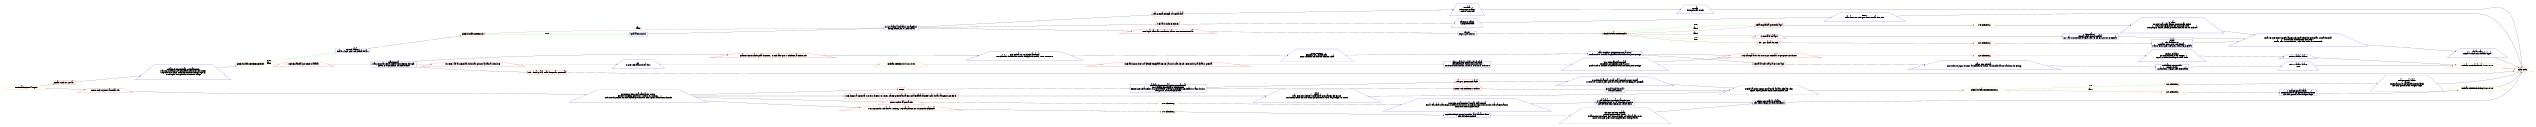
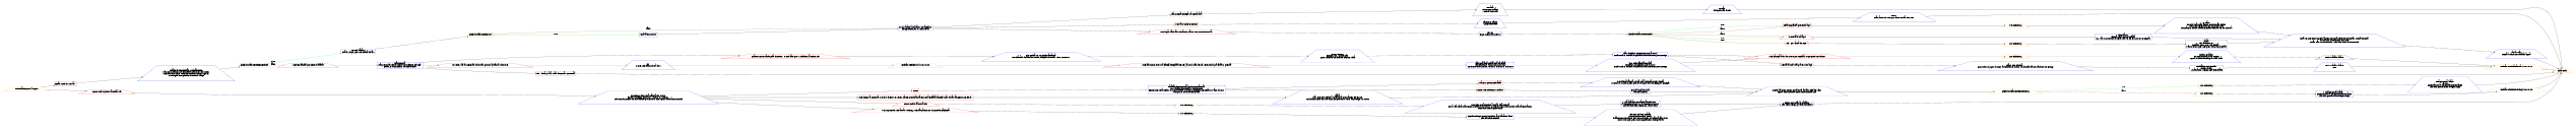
  digraph {
    rankdir=LR
    node [color=blue shape=trapezium]
    edge [arrowhead=tee]
    "LettieRank3Convo4 begins." [color=orange]
    n2 [color=red label="Então, onde é o seu lar?" shape=note]
    n3 [color=red label="Como você se juntou ao Hexa, Lê?"]
    n4 [label="Cidade de Tenochtitlán, originalmente \nMas nos mudamos pra Libertátia quando eu era jovem \nVocê não deve saber onde fica nenhum desses lugares \nÉ um lugar bem grande, no exterior daqui"]
    n5 [label="Do mesmo jeito que a maioria dos outros \nEu tava no BRCI com a Aoi, o Arthur e o Quincy \nTodo mundo precisa de uma médica pra costurar eles depois de levarem chumbo"]
    n6 [color=orange label="Check boolean LettieHomeAsked" shape=note]
    n7 [color=red label="Como você se dá com a Aoi?"]
    n8 [color=red label="Me surpreende você aturar o Quincy, você não parece ser um poço de paciência"]
    n9 [color=red label="Você chegou a consertar o Arthur direito? Às vezes, parece que ele ainda tem coisa enfiada naquele lugar de tão rabugento que ele é…" shape=note]
    n10 [color=red label="BRCI?" shape=note]
    n11 [label="E você, babas? \nQual é o lugar que você chama de lar?" shape=note]
    n12 [color=red label="Você tem família que sente sua falta?"]
    n13 [color=orange label="+10 Chemistry"]
    n14 [color=orange label="+10 Chemistry" shape=note]
    n15 [label="Jajaja \nNão, esse jeito dele é a única coisa que mantém ele em pé \nUm homem como ele só é assim porque tem o dever de proteger os outros"]
    n16 [label="Batalhão de Resposta à Crise Internacional \nUm trabalho humanitário basicamente \nPensei que seria melhor do que trabalhar pra algum exército mercenário ou algo do tipo \nMas porra, eu tava bem errada" shape=note]
    n17 [color=orange label="Check boolean LettieDuviri" shape=note]
    n18 [label="Não importa \nNão posso sair dessa mierda dos infernos de lugar \nEntão, pra que pensar na minha casa?" shape=note]
    n19 [label="A Aoi tem que aprender a cuidar dela mesma \nPorra, ela passa mais tempo cuidando dos outros do que eu. Nem todo mundo é tão carente assim \nNem todo mundo gosta disso"]
    n20 [label="Aquele moleque e seus joguinho, já vi bastante disso \nEle não me incomoda" shape=note]
    n21 [label="Decidi há muito tempo que ia estar ao lado dele até o fim \nAgora, acho que não tenho muita escolha, né?"]
    n22 [color=red label="Como você conheceu o Arthur?" shape=note]
    n23 [color=red label="Mas por que em Holvânia?" shape=note]
    n24 [label="Seria lá em Duviri?" shape=note]
    n25 [label="Ou por acaso a dica tá no seu apelido? \nPeregrinando por aí, sem um lar" shape=note]
    n26 [color=red label="Às vezes, são as memórias dolorosas que nos ajudam a sobreviver"]
    n27 [color=red label="Estamos conversando pela \"internet\", e você sabe que o \"telefone\" já existe, né?"]
    n28 [color=red label="Ok… deixa pra lá, então [Encerrar Conversa]" shape=note]
    n29 [label="Ela acaba se esgotando fazendo isso \nJá aconteceu antes, e vai acontecer de novo \nE aí ela fica bem doente por causa disso" shape=note]
    n30 [label="Ele tem um bom coração \nE uma mira melhor ainda \nE sabe como se manter fora de problemas, na maioria das vezes \nIsso é tudo que quero num companheiro de esquadrão"]
    n31 [color=orange label="Check boolean LettieInteresting"]
    n32 [label="É uma longa história \nMas em resumo," shape=note]
    n33 [label="O problema não era o lugar, era a pessoa que eu seguia \nO Arthur é o motivo pelo qual eu tô aqui e tava no BRCI pra começar"]
    n34 [color=red label="Este lugar não é tão ruim assim, talvez esse se torne meu lar"]
    n35 [color=red label="Não precisa esfregar na minha cara" shape=note]
    n36 [color=red label="Meu lar é onde eu estiver" shape=note]
    n37 [label="Sí? \nO que você sabe sobre a dor?"]
    n38 [label="Bien podría ser un pinche fantasma \nUm chamado de além do túmulo, incapaz de mudar, viver ou morrer"]
    "Chat ends." [color=orange]
    n40 [label="Tenho que voltar ao trabalho \nNão tenho tempo pra ficar fofocando" shape=note]
    n41 [color=orange label="+20 Chemistry" shape=note]
    n42 [color=orange label="+20 Chemistry"]
-   n43 [label="Ah, sí? \nE por qual motivo?" shape=note]
+   n43 [label="Ah, sí? \nE por memórias motivo?" shape=note]
    n44 [label="De nada \nÉ isso que eu faço \nVocê se acostuma"]
    n45 [label="Parece mi padre \nSempre em ação"]
    n46 [color=orange label="Boolean LettieDuviri is now true."]
    n47 [label="O que somos?! \nFANTASMAS, e nada mais \nComo sombras em uma fita cassete velha"]
    n48 [label="Boa pergunta, babas \nViu só? \nContinua com as perguntas interessantes \nSão elas que te levam a algum lugar"]
    n49 [label="Boa pergunta, babas \nContinua com as perguntas interessantes \nSão elas que te levam a algum lugar" shape=note]
    n50 [color=orange label="Check boolean LettieNoFlirt" shape=note]
    n51 [label="Ou não \nEsse pelo não é meu"]
    n52 [label="Bem… \nNão vamos ser nós que vamos mudar isso, né?"]
    n53 [color=red label="Você sabe como é ter sua cabeça decepada? Eu sei, já morri mais de mil vezes. E dói pra caralho, querida"]
    n54 [label="Não, é melhor que pensem que já morri \nPrefiro sofrer sozinha do que fazer eles sofrerem junto comigo" shape=note]
    n55 [color=orange label="Boolean LettieInteresting is now true."]
    n56 [color=red label="Pela companhia que tenho aqui" shape=note]
    n57 [color=red label="A comida é boa aqui"]
    n58 [color=red label="Ah… por causa de você ;)" shape=note]
    n59 [label="Mais uma alma tocada pela La Flaca \nMais fantasma, assim como nós aqui \nRevivendo suas mortes, de novo, e de novo, e de novo" shape=note]
    n60 [color=red label="Você carrega a dor dos outros por escolha, ou porque é seu dever?"]
    n61 [color=red label="Ainda há uma vida pra se viver aqui" shape=note]
    n62 [color=orange label="+15 Chemistry"]
    n63 [label="Sim, claro… \nPipoca velha e pizza mofada \nAy… faz o que te der na telha, não vai ser eu que vou te segurar" shape=note]
    n64 [color=orange label="+20 Chemistry"]
    n65 [label="Sim, tenho família em casa \nÉ melhor que pensem que já morri \nPrefiro sofrer sozinha do que fazer eles sofrerem junto comigo"]
    n66 [color=orange label="+20 Chemistry"]
    n67 [label="Claro, com certeza… \nCom todos os jogos do Amir, as bebidas do Arthur, as músicas da Aoi e as fotos do Quincy"]
    n68 [label="Sí, claro \nPorque lugar mais alegre que esse não existe \nMas tudo depende do seu ponto de vista \nDe qualquer forma, me surpreende você não ter ido embora"]
    n69 [label="Toda vez que tento impedir alguém de tomar decisões estúpidas, nunca funciona \nDuvido que vá funcionar com você \nEntão, não vou nem tentar, você sabe onde tá se metendo"]
    n70 [label="Jajaja \nAh, é mesmo é? \nCuidado com o que você deseja… \nMas se é isso que você quer, é bom se preparar" shape=note]
    n71 [label="Ambos, eu acho \nFiz essa escolha já faz tempo \nAgora, é tarde demais pra voltar atrás"]
    n72 [label="Atividades sem sentido \nAlmas vazias \nSó passando o tempo pela eternidade" shape=note]
    n73 [label="Vai lá então \nDeixa a Mamá Lê trabalhar agora"]
    n74 [label="Tenho trabalho a fazer"]
    n75 [label="Tenho trabalho a fazer\nVete"]
    n76 [color=orange label="Boolean LettieFantasma1 is now true."]
    "LettieRank3Convo4 begins." -> n2
    "LettieRank3Convo4 begins." -> n3
    n2 -> n4
    n3 -> n5 [arrowhead=onormal]
    n4 -> n6
    n5 -> n7 [arrowhead=onormal]
    n5 -> n8
    n5 -> n9
    n5 -> n10
    n6 -> n11 [color=green label=true]
    n6 -> n12 [arrowhead=onormal color=brown label=false]
    n7 -> n13 [arrowhead=onormal]
    n8 -> n14
    n9 -> n15
    n10 -> n16 [arrowhead=onormal]
    n11 -> n17
    n12 -> n18 [arrowhead=onormal]
    n13 -> n19 [arrowhead=onormal]
    n14 -> n20
    n15 -> n21 [arrowhead=onormal]
    n16 -> n22
    n16 -> n23
    n17 -> n24 [color=green label=true]
    n17 -> n25 [arrowhead=onormal color=brown label=false]
    n18 -> n26
    n18 -> n27
    n18 -> n28
    n19 -> n29 [arrowhead=onormal]
    n20 -> n30 [arrowhead=onormal]
    n21 -> n31
    n22 -> n32 [arrowhead=onormal]
    n23 -> n33 [arrowhead=onormal]
    n24 -> n25 [arrowhead=onormal]
    n25 -> n34
    n25 -> n35
    n25 -> n36 [arrowhead=onormal]
    n26 -> n37 [arrowhead=onormal]
    n27 -> n38
    n28 -> "Chat ends."
    n29 -> n40 [arrowhead=onormal]
    n30 -> n40
    n31 -> n41 [color=green label=true]
    n31 -> n42 [color=brown label=false]
    n32 -> n21
    n33 -> n21 [arrowhead=onormal]
    n34 -> n43 [arrowhead=onormal]
    n35 -> n44
    n36 -> n45
    n37 -> n46 [arrowhead=onormal]
    n38 -> n47
    n40 -> "Chat ends."
    n41 -> n48 [arrowhead=onormal]
    n42 -> n49
    n43 -> n50
    n44 -> n51
    n45 -> n52 [arrowhead=onormal]
    n46 -> n53 [arrowhead=onormal]
    n47 -> n54
    n48 -> "Chat ends." [arrowhead=onormal]
    n49 -> n55
    n50 -> n56 [color=green label=true]
    n50 -> n56 [arrowhead=onormal color=brown label=false]
    n50 -> n57 [arrowhead=onormal color=green label=true]
    n50 -> n57 [color=brown label=false]
    n50 -> n58 [arrowhead=onormal color=brown label=true]
    n51 -> "Chat ends." [arrowhead=onormal]
    n52 -> "Chat ends." [arrowhead=onormal]
    n53 -> n59 [arrowhead=onormal]
    n54 -> n60 [arrowhead=onormal]
    n54 -> n61 [arrowhead=onormal]
    n55 -> "Chat ends."
    n56 -> n62
    n57 -> n63 [arrowhead=onormal]
    n58 -> n64
    n59 -> n65 [arrowhead=onormal]
    n60 -> n66
    n61 -> n67
    n62 -> n68
    n63 -> n69 [arrowhead=onormal]
    n64 -> n70
    n65 -> n60 [arrowhead=onormal]
    n65 -> n61
    n66 -> n71
    n67 -> n72
    n68 -> n69 [arrowhead=onormal]
    n69 -> n73
    n70 -> n69 [arrowhead=onormal]
    n71 -> n74
    n72 -> n75 [arrowhead=onormal]
    n73 -> "Chat ends."
    n74 -> n76
    n75 -> n76
    n76 -> "Chat ends." [arrowhead=onormal]
  }
